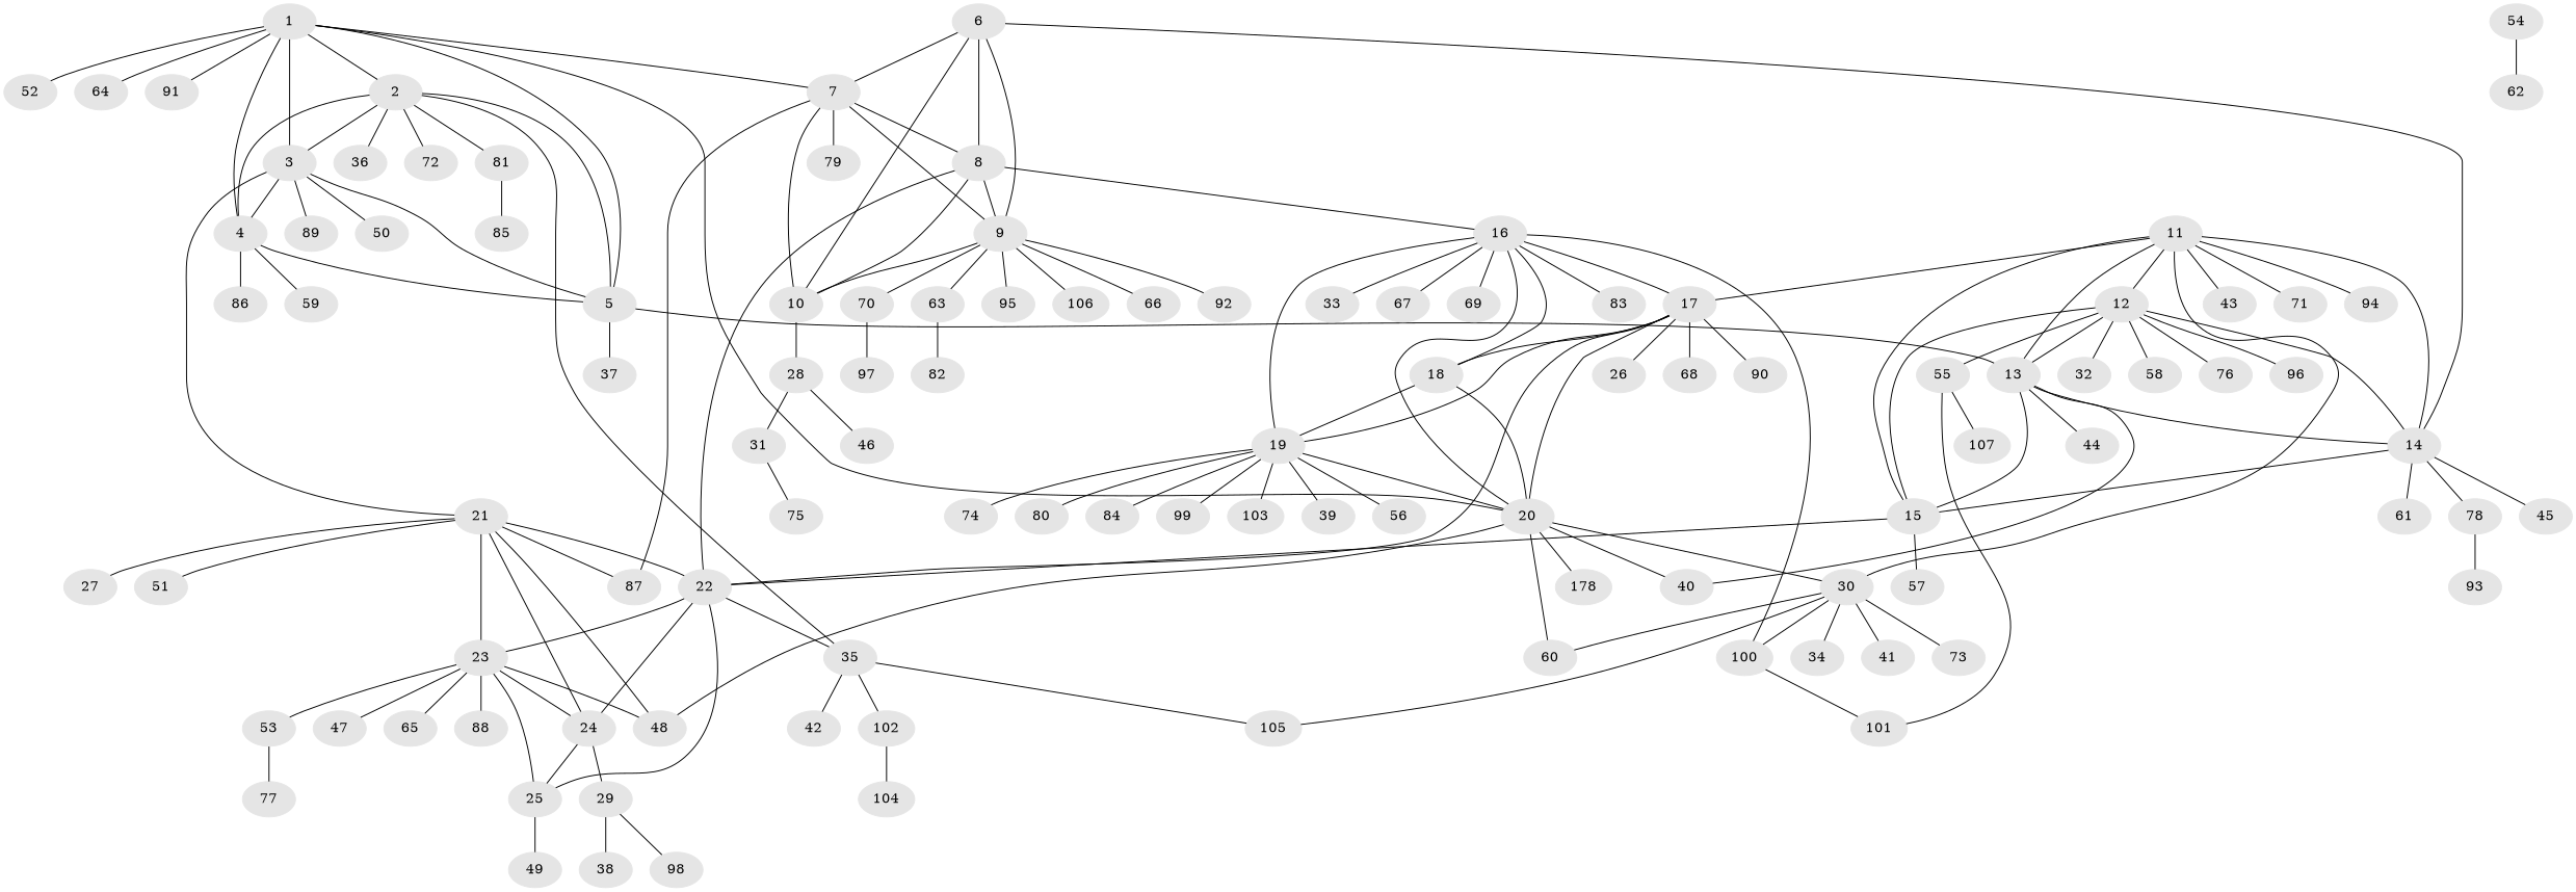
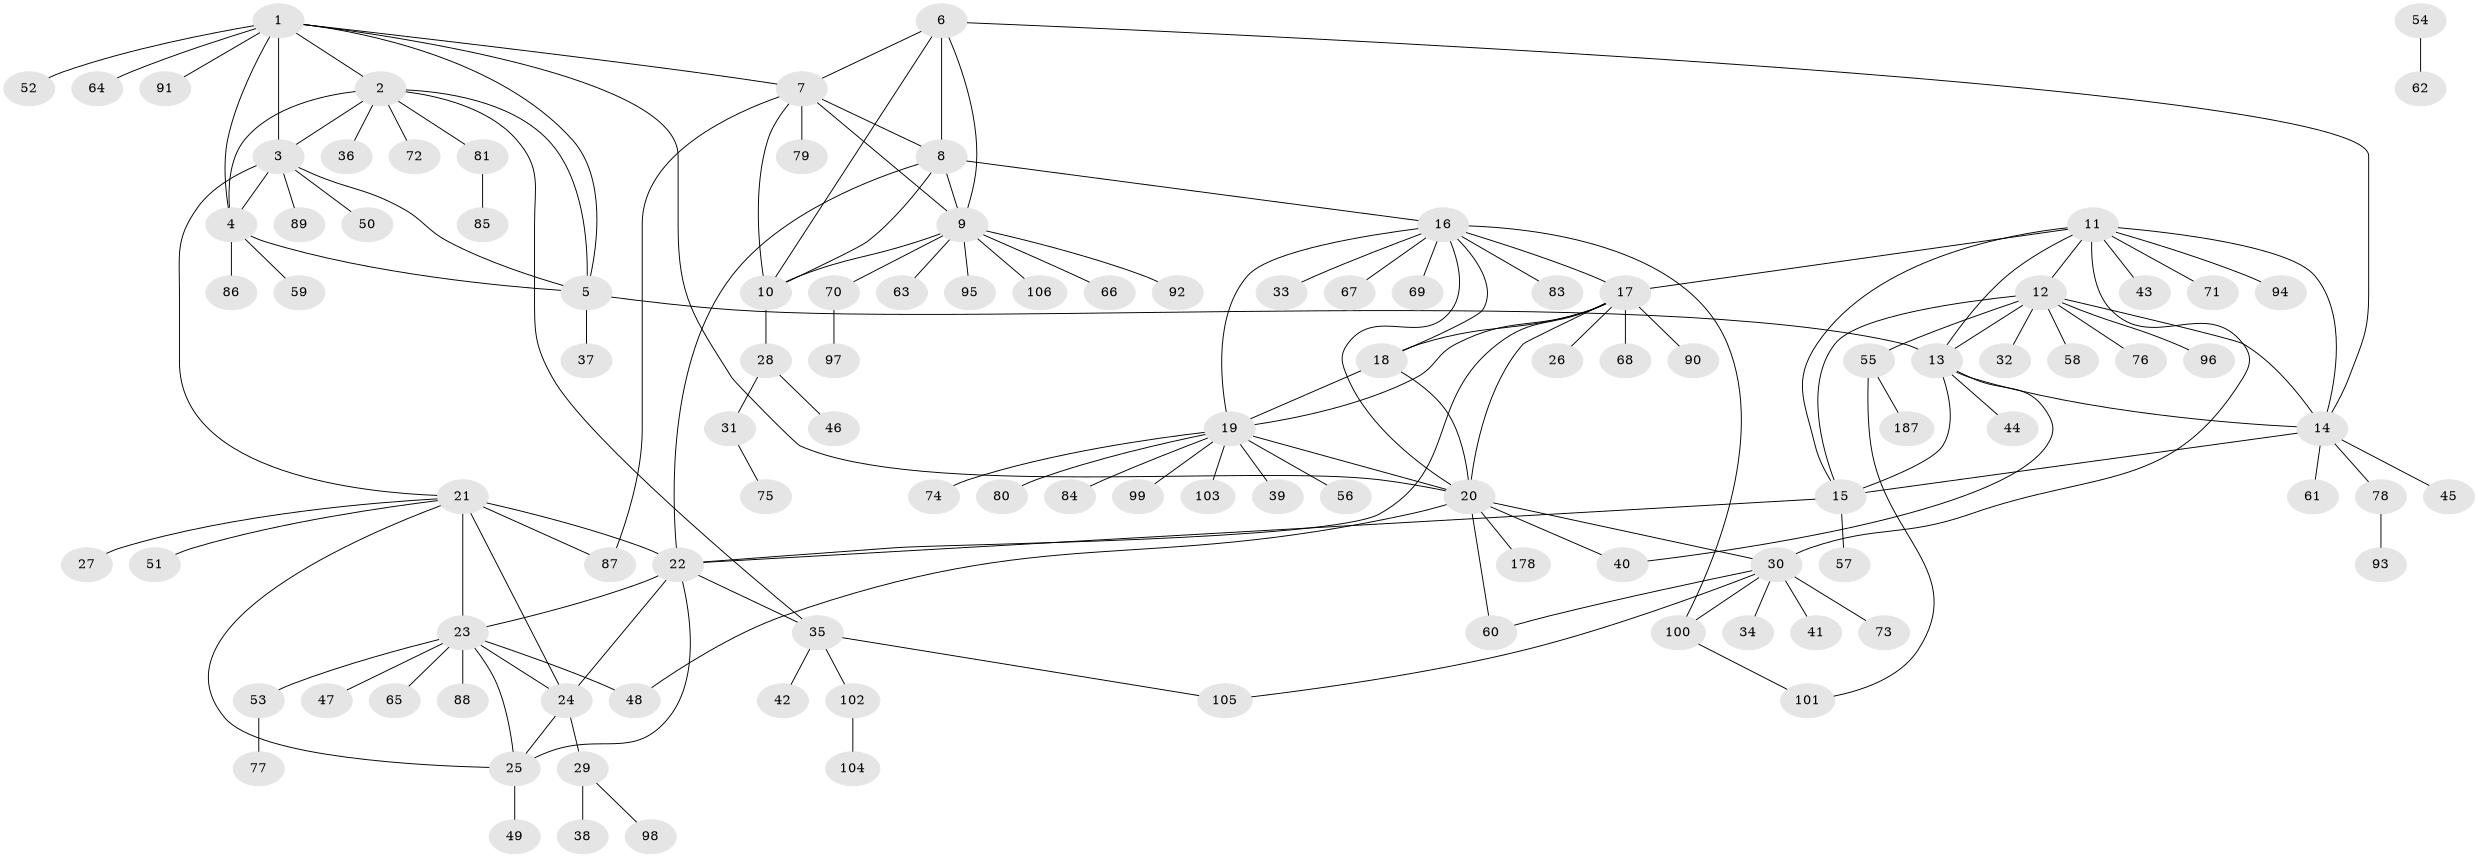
  graph {
    node [color=gray90 style=filled]
    1
    2
    3
    4
    5
    7
    20
    52
    64
    91
    35
    36
    72
    81
    21
    50
    89
    59
    86
    13
    37
    8
    9
    10
    79
    87
    30
    40
    48
    60
    n31 [label=178]
    105
    42
    102
    85
    22
    23
    24
    25
    27
    51
    14
    15
    44
    6
    16
    63
    66
    70
    92
    95
    106
    28
    45
    61
    78
    17
    18
    19
    33
    67
    69
    83
    100
-   82
    97
    31
    46
    11
    12
    43
    71
    94
    32
    55
    58
    76
    96
    57
    26
    68
    90
    34
    41
    73
    101
-   107
+   107 [label=187]
    93
    39
    56
    74
    80
    84
    99
    103
    54
    62
    47
    53
    65
    88
    29
    49
    77
    38
    98
    75
    104
    1 -- 2
    1 -- 3
    1 -- 4
    1 -- 5
    1 -- 7
    1 -- 20
    1 -- 52
    1 -- 64
    1 -- 91
    2 -- 3
    2 -- 4
    2 -- 5
    2 -- 35
    2 -- 36
    2 -- 72
    2 -- 81
    3 -- 4
    3 -- 5
    3 -- 21
    3 -- 50
    3 -- 89
    4 -- 5
    4 -- 59
    4 -- 86
    5 -- 13
    5 -- 37
    7 -- 8
    7 -- 9
    7 -- 10
    7 -- 79
    7 -- 87
    20 -- 30
    20 -- 40
    20 -- 48
    20 -- 60
    20 -- n31
    35 -- 105
    35 -- 42
    35 -- 102
    81 -- 85
    21 -- 87
    21 -- 22
    21 -- 23
    21 -- 24
-   21 -- 48
+   21 -- 25
    21 -- 27
    21 -- 51
    13 -- 40
    13 -- 14
    13 -- 15
    13 -- 44
    8 -- 9
    8 -- 10
    8 -- 22
    8 -- 16
    9 -- 10
    9 -- 63
    9 -- 66
    9 -- 70
    9 -- 92
    9 -- 95
    9 -- 106
    10 -- 28
    30 -- 60
    30 -- 105
    30 -- 100
    30 -- 34
    30 -- 41
    30 -- 73
    102 -- 104
    22 -- 35
    22 -- 23
    22 -- 24
    22 -- 25
    23 -- 48
    23 -- 24
    23 -- 25
    23 -- 47
    23 -- 53
    23 -- 65
    23 -- 88
    24 -- 25
    24 -- 29
    25 -- 49
    14 -- 15
    14 -- 45
    14 -- 61
    14 -- 78
    15 -- 22
    15 -- 57
    6 -- 7
    6 -- 8
    6 -- 9
    6 -- 10
    6 -- 14
    16 -- 20
    16 -- 17
    16 -- 18
    16 -- 19
    16 -- 33
    16 -- 67
    16 -- 69
    16 -- 83
    16 -- 100
-   63 -- 82
    70 -- 97
    28 -- 31
    28 -- 46
    78 -- 93
    17 -- 20
    17 -- 22
    17 -- 18
    17 -- 19
    17 -- 26
    17 -- 68
    17 -- 90
    18 -- 20
    18 -- 19
    19 -- 20
    19 -- 39
    19 -- 56
    19 -- 74
    19 -- 80
    19 -- 84
    19 -- 99
    19 -- 103
    100 -- 101
    31 -- 75
    11 -- 13
    11 -- 30
    11 -- 14
    11 -- 15
    11 -- 17
    11 -- 12
    11 -- 43
    11 -- 71
    11 -- 94
    12 -- 13
    12 -- 14
    12 -- 15
    12 -- 32
    12 -- 55
    12 -- 58
    12 -- 76
    12 -- 96
    55 -- 101
    55 -- 107
    54 -- 62
    53 -- 77
    29 -- 38
    29 -- 98
  }
